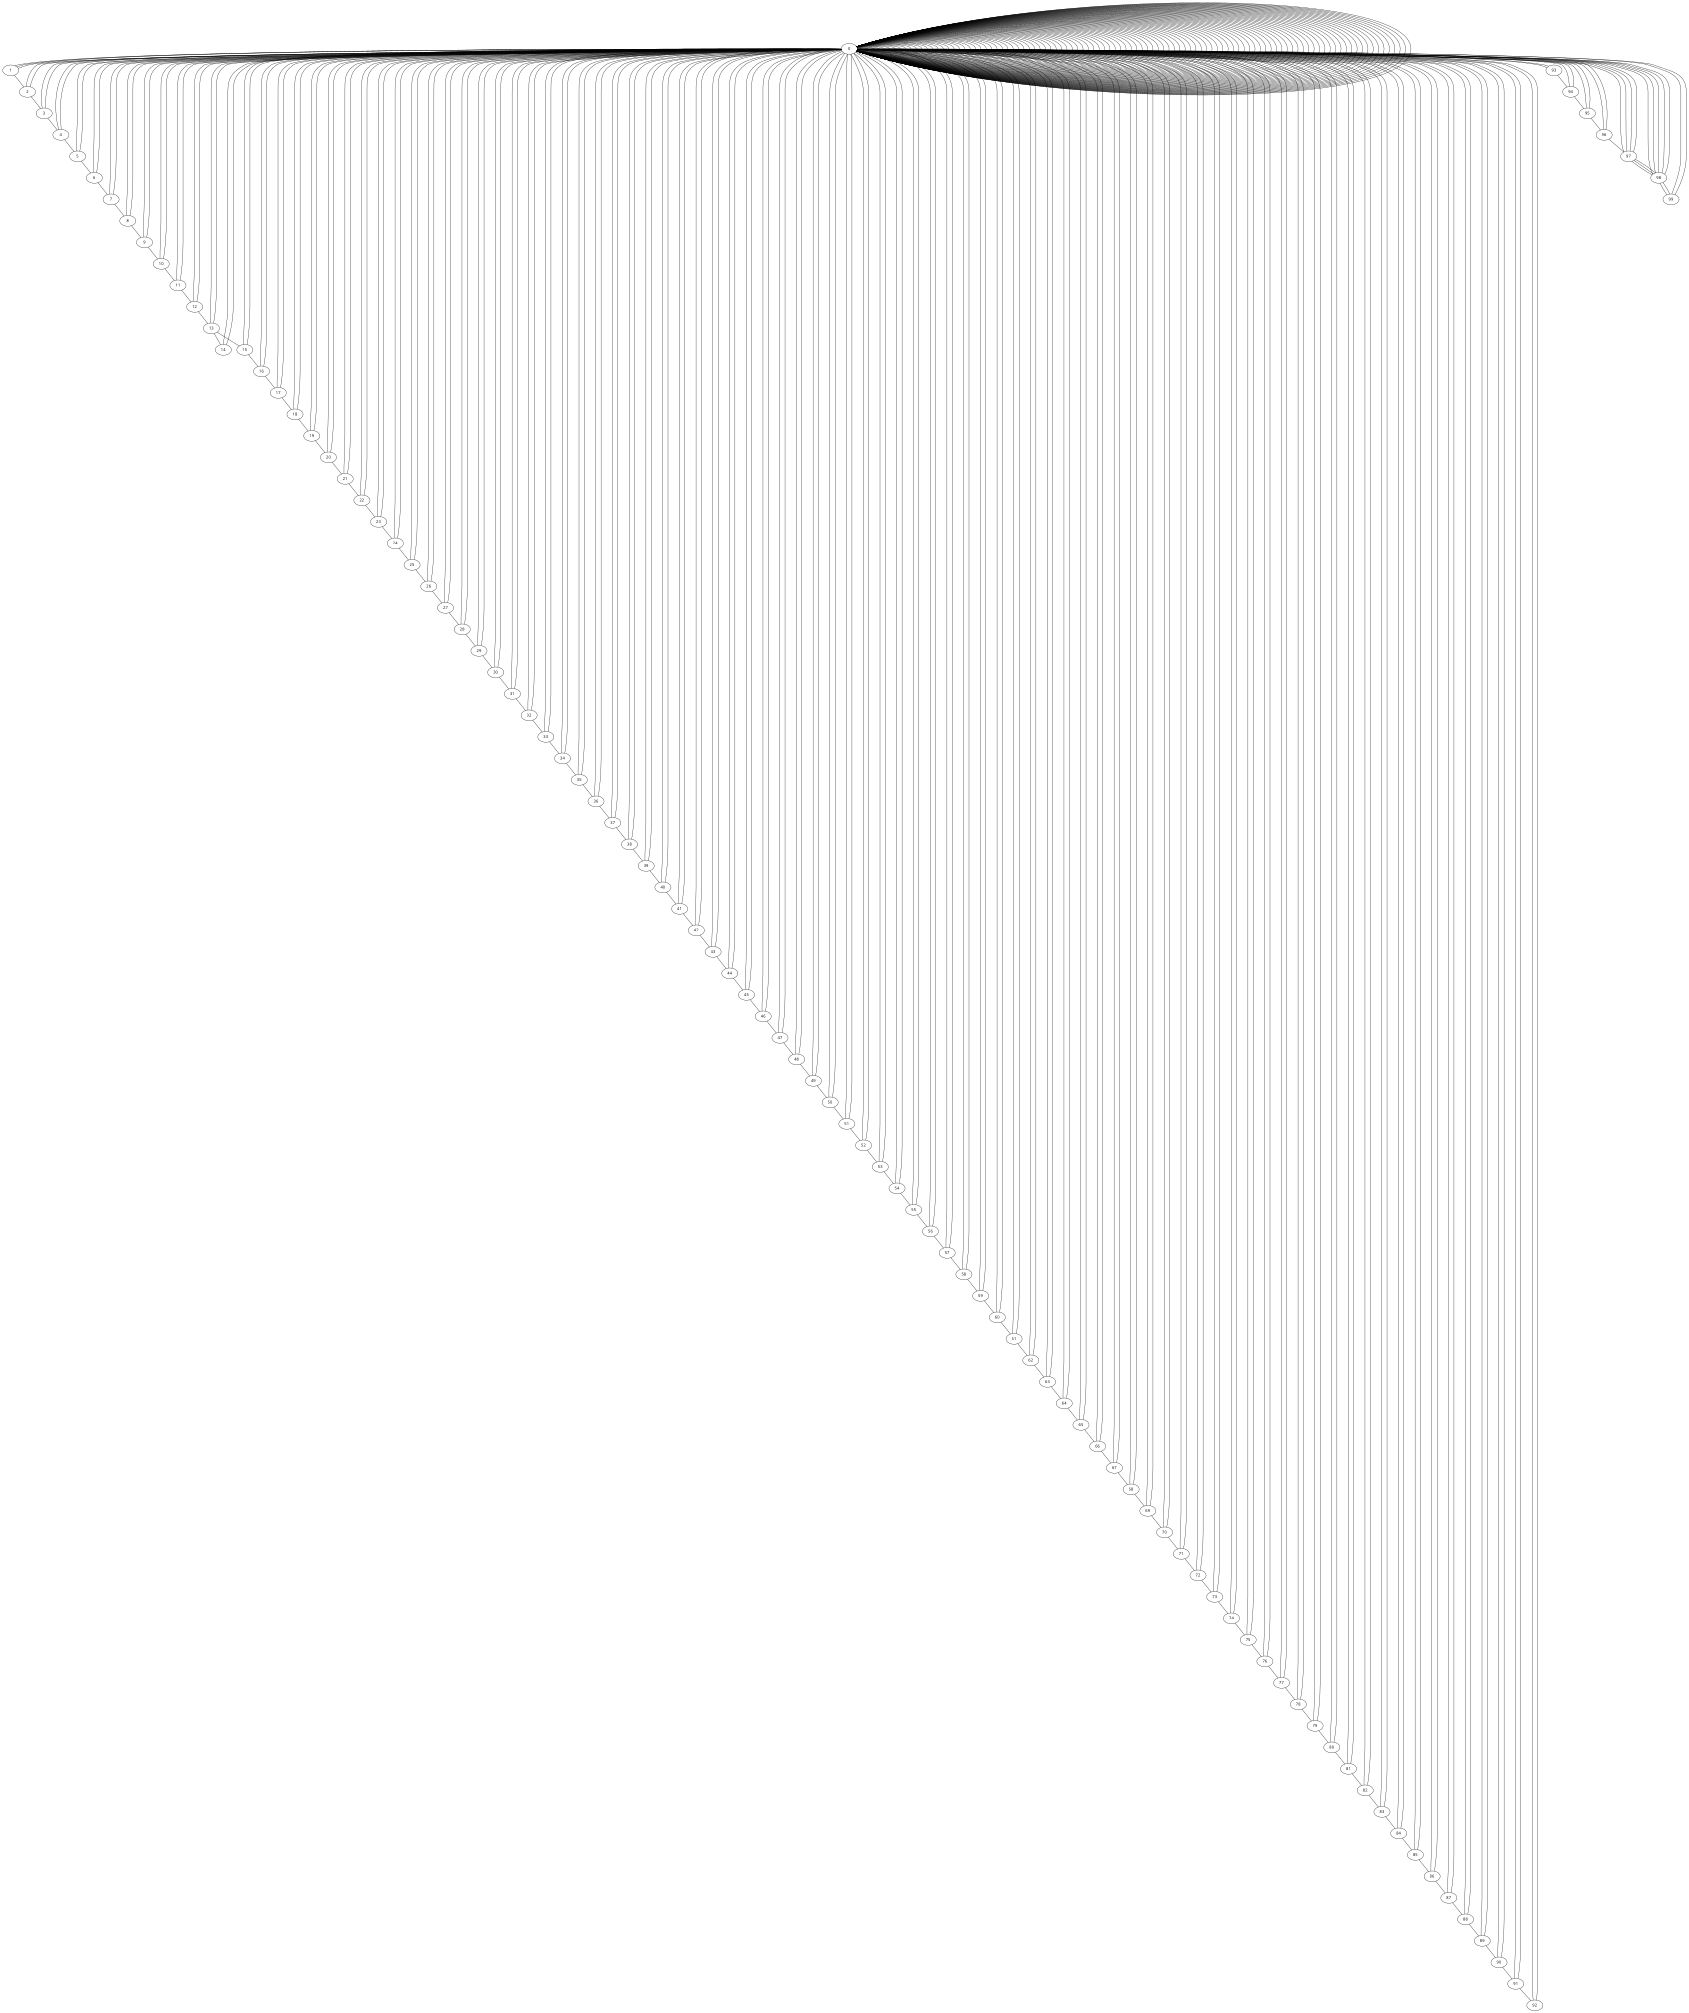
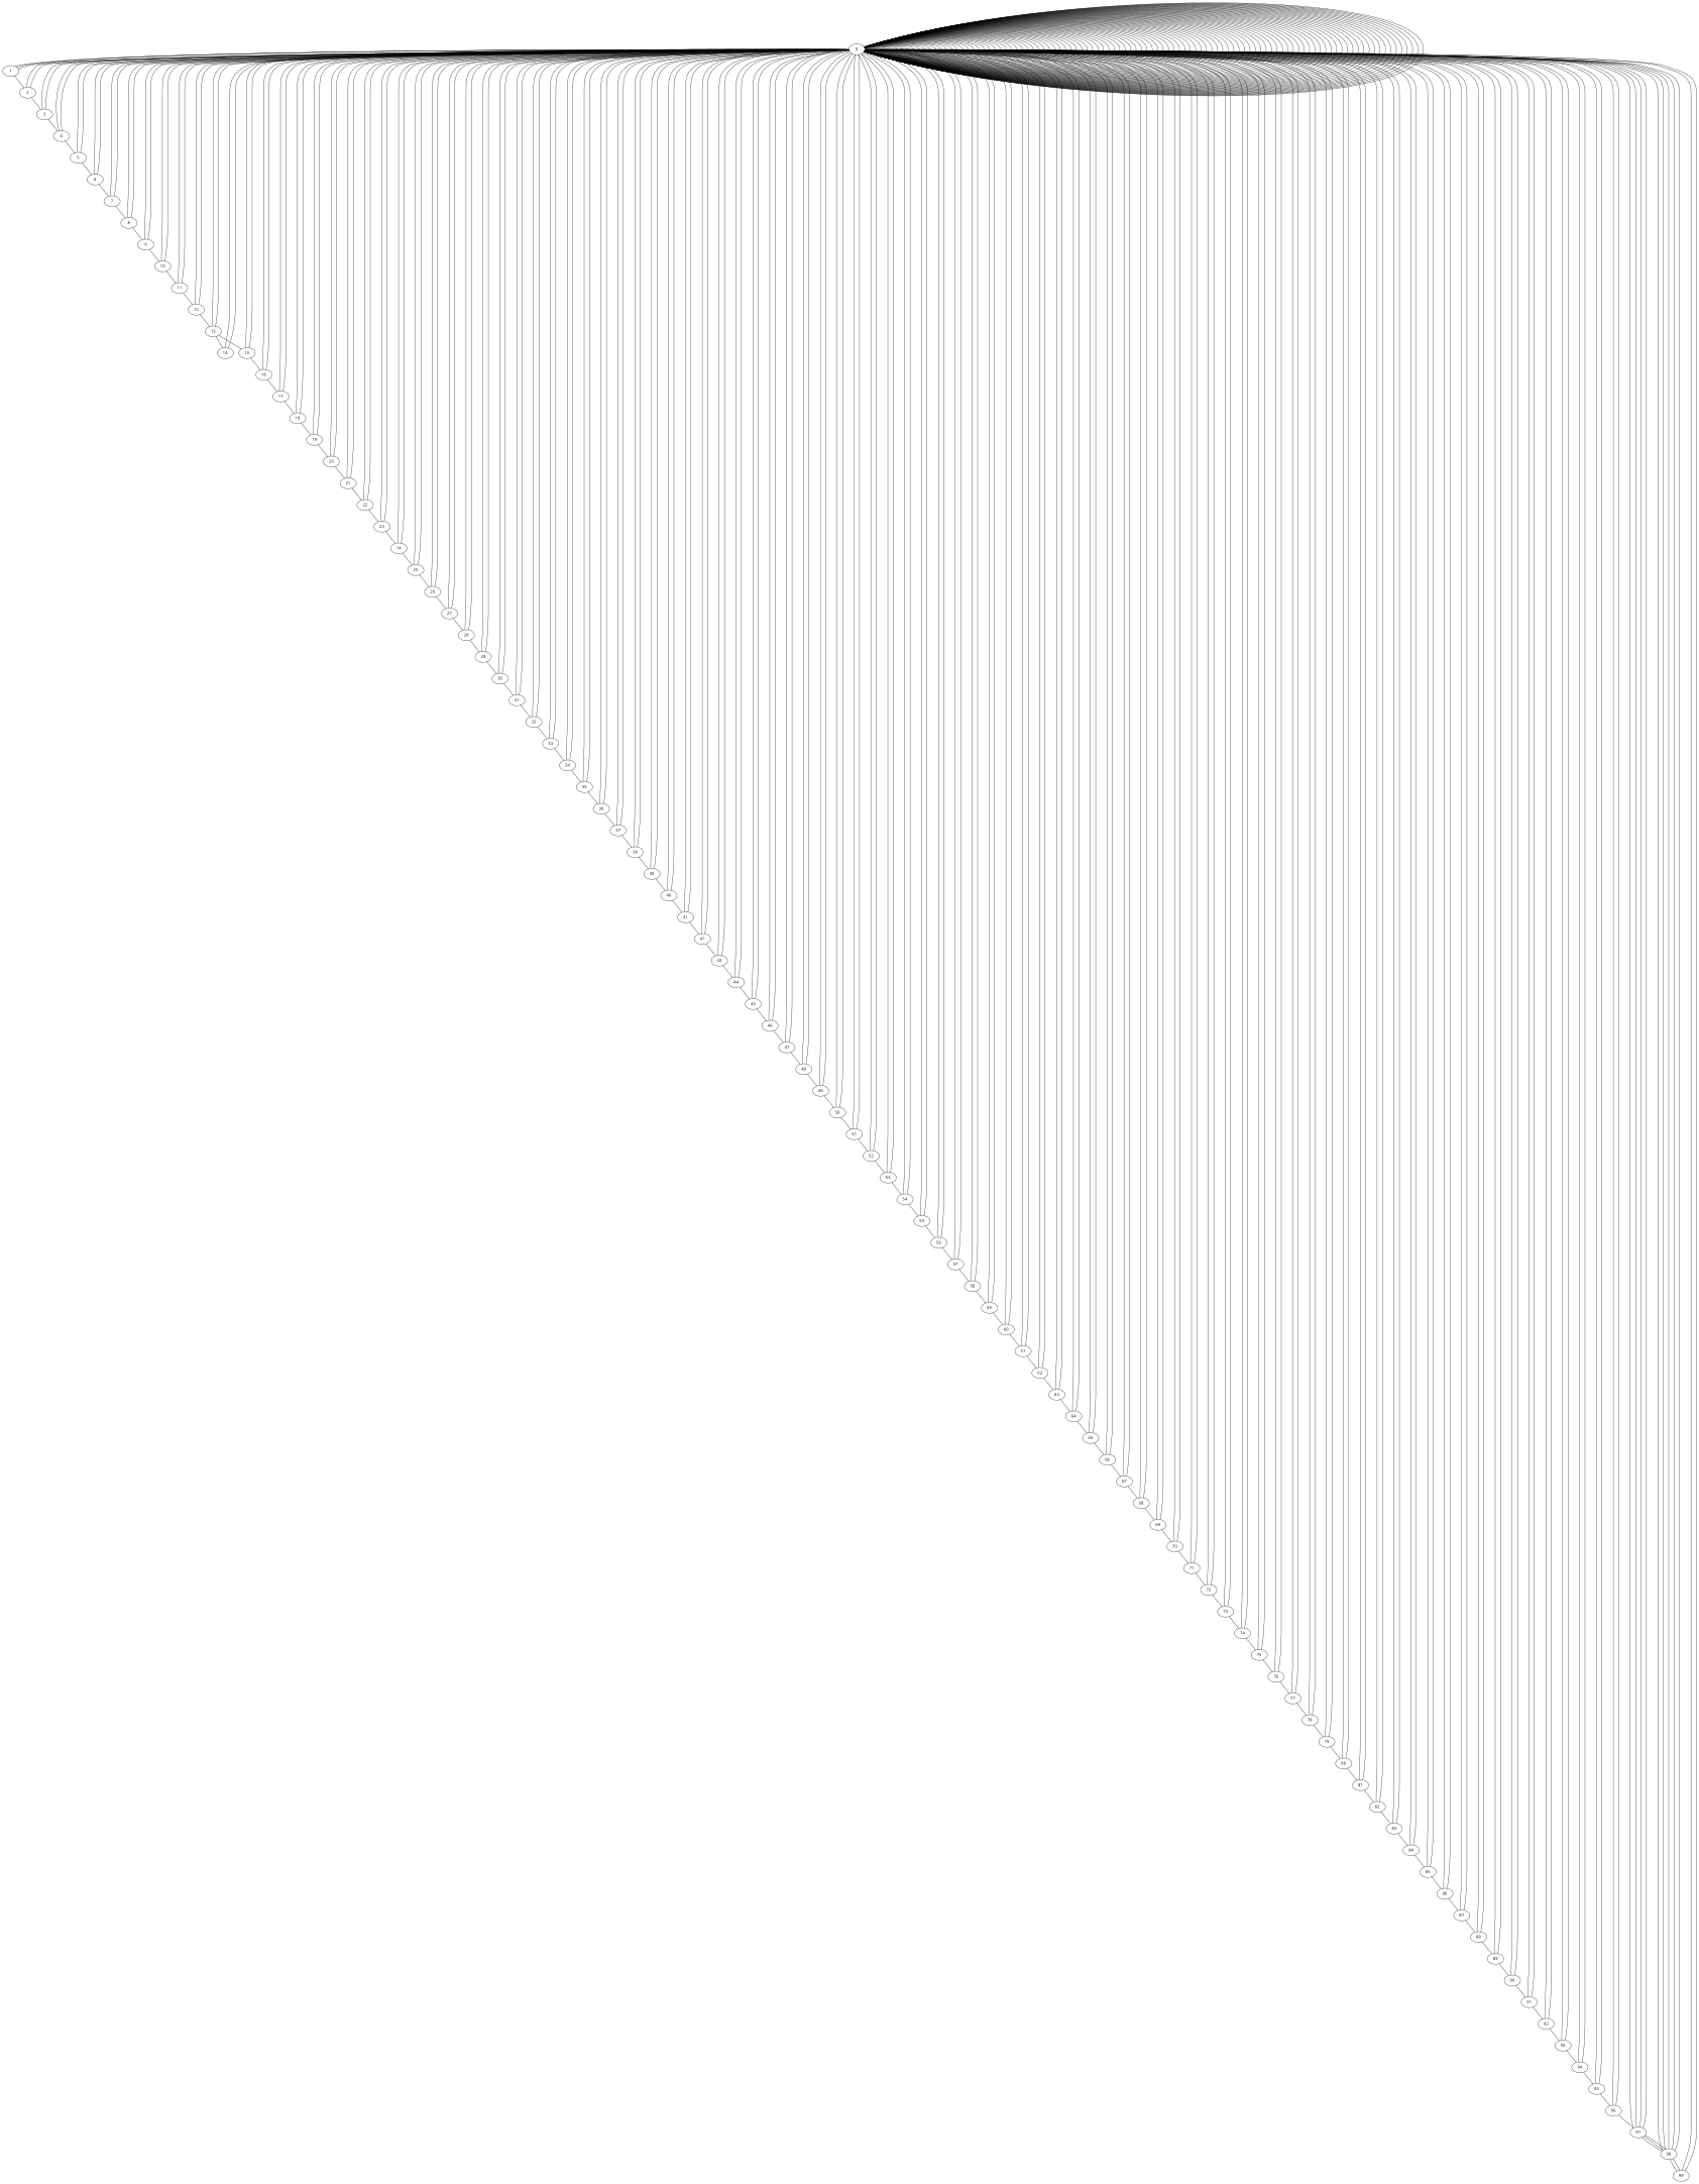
  graph {
    fontname="Open Sans"
    node [fontname="Open Sans"]
    edge [fontname="Open Sans"]
    0
    1
    2
    3
    4
    5
    6
    7
    8
    9
    10
    11
    12
    13
    14
    15
    16
    17
    18
    19
    20
    21
    22
    23
    24
    25
    26
    27
    28
    29
    30
    31
    32
    33
    34
    35
    36
    37
    38
    39
    40
    41
    42
    43
    44
    45
    46
    47
    48
    49
    50
    51
    52
    53
    54
    55
    56
    57
    58
    59
    60
    61
    62
    63
    64
    65
    66
    67
    68
    69
    70
    71
    72
    73
    74
    75
    76
    77
    78
    79
    80
    81
    82
    83
    84
    85
    86
    87
    88
    89
    90
    91
    92
    93
    94
    95
    96
    97
    98
    99
    0 -- 0
    0 -- 0
    0 -- 0
    0 -- 0
    0 -- 0
    0 -- 0
    0 -- 0
    0 -- 0
    0 -- 0
    0 -- 0
    0 -- 0
    0 -- 0
    0 -- 0
    0 -- 0
    0 -- 0
    0 -- 0
    0 -- 0
    0 -- 0
    0 -- 0
    0 -- 0
    0 -- 0
    0 -- 0
    0 -- 0
    0 -- 0
    0 -- 0
    0 -- 0
    0 -- 0
    0 -- 0
    0 -- 0
    0 -- 0
    0 -- 0
    0 -- 0
    0 -- 0
    0 -- 0
    0 -- 0
    0 -- 0
    0 -- 0
    0 -- 0
    0 -- 0
    0 -- 0
    0 -- 0
    0 -- 0
    0 -- 0
    0 -- 0
    0 -- 0
    0 -- 0
    0 -- 0
    0 -- 0
    0 -- 0
    0 -- 0
    0 -- 0
    0 -- 0
    0 -- 0
    0 -- 0
    0 -- 0
    0 -- 0
    0 -- 0
    0 -- 0
    0 -- 0
    0 -- 0
    0 -- 0
    0 -- 0
    0 -- 0
    0 -- 0
    0 -- 0
    0 -- 0
    0 -- 0
    0 -- 0
    0 -- 0
    0 -- 0
    0 -- 0
    0 -- 0
    0 -- 0
    0 -- 0
    0 -- 0
    0 -- 0
    0 -- 0
    0 -- 0
    0 -- 0
    0 -- 0
    0 -- 0
    0 -- 0
    0 -- 0
    0 -- 0
    0 -- 0
    0 -- 0
    0 -- 0
    0 -- 0
    0 -- 0
    0 -- 0
    0 -- 0
    0 -- 0
    0 -- 0
    0 -- 0
    0 -- 0
    0 -- 0
    0 -- 0
    0 -- 0
    0 -- 0
    0 -- 0
    0 -- 0
    0 -- 0
    0 -- 0
    0 -- 1
    0 -- 1
    0 -- 2
    0 -- 3
    0 -- 4
    0 -- 5
    0 -- 6
    0 -- 7
    0 -- 8
    0 -- 9
    0 -- 10
    0 -- 11
    0 -- 12
    0 -- 13
    0 -- 14
    0 -- 15
    0 -- 16
    0 -- 17
    0 -- 18
    0 -- 19
    0 -- 20
    0 -- 21
    0 -- 22
    0 -- 23
    0 -- 24
    0 -- 25
    0 -- 26
    0 -- 27
    0 -- 28
    0 -- 29
    0 -- 30
    0 -- 31
    0 -- 32
    0 -- 33
    0 -- 34
    0 -- 35
    0 -- 36
    0 -- 37
    0 -- 38
    0 -- 39
    0 -- 40
    0 -- 41
    0 -- 42
    0 -- 43
    0 -- 44
    0 -- 45
    0 -- 46
    0 -- 47
    0 -- 48
    0 -- 49
    0 -- 50
    0 -- 51
    0 -- 52
    0 -- 53
    0 -- 54
    0 -- 55
    0 -- 56
    0 -- 57
    0 -- 58
    0 -- 59
    0 -- 60
    0 -- 61
    0 -- 62
    0 -- 63
    0 -- 64
    0 -- 65
    0 -- 66
    0 -- 67
    0 -- 68
    0 -- 69
    0 -- 70
    0 -- 71
    0 -- 72
    0 -- 73
    0 -- 74
    0 -- 75
    0 -- 76
    0 -- 77
    0 -- 78
    0 -- 79
    0 -- 80
    0 -- 81
    0 -- 82
    0 -- 83
    0 -- 84
    0 -- 85
    0 -- 86
    0 -- 87
    0 -- 88
    0 -- 89
    0 -- 90
    0 -- 91
    0 -- 92
    0 -- 93
    0 -- 94
    0 -- 95
    0 -- 96
    0 -- 97
    0 -- 98
    0 -- 98
    0 -- 98
    0 -- 99
    0 -- 99
    1 -- 0
    1 -- 2
    2 -- 0
    2 -- 3
    3 -- 0
    3 -- 4
    4 -- 0
    4 -- 5
    5 -- 0
    5 -- 6
    6 -- 0
    6 -- 7
    7 -- 0
    7 -- 8
    8 -- 0
    8 -- 9
    9 -- 0
    9 -- 10
    10 -- 0
    10 -- 11
    11 -- 0
    11 -- 12
    12 -- 0
    12 -- 13
    13 -- 0
    13 -- 14
    13 -- 15
    14 -- 0
    15 -- 0
    15 -- 16
    16 -- 0
    16 -- 17
    17 -- 0
    17 -- 18
    18 -- 0
    18 -- 19
    19 -- 0
    19 -- 20
    20 -- 0
    20 -- 21
    21 -- 0
    21 -- 22
    22 -- 0
    22 -- 23
    23 -- 0
    23 -- 24
    24 -- 0
    24 -- 25
    25 -- 0
    25 -- 26
    26 -- 0
    26 -- 27
    27 -- 0
    27 -- 28
    28 -- 0
    28 -- 29
    29 -- 0
    29 -- 30
    30 -- 0
    30 -- 31
    31 -- 0
    31 -- 32
    32 -- 0
    32 -- 33
    33 -- 0
    33 -- 34
    34 -- 0
    34 -- 35
    35 -- 0
    35 -- 36
    36 -- 0
    36 -- 37
    37 -- 0
    37 -- 38
    38 -- 0
    38 -- 39
    39 -- 0
    39 -- 40
    40 -- 0
    40 -- 41
    41 -- 0
    41 -- 42
    42 -- 0
    42 -- 43
    43 -- 0
    43 -- 44
    44 -- 0
    44 -- 45
    45 -- 0
    45 -- 46
    46 -- 0
    46 -- 47
    47 -- 0
    47 -- 48
    48 -- 0
    48 -- 49
    49 -- 0
    49 -- 50
    50 -- 0
    50 -- 51
    51 -- 0
    51 -- 52
    52 -- 0
    52 -- 53
    53 -- 0
    53 -- 54
    54 -- 0
    54 -- 55
    55 -- 0
    55 -- 56
    56 -- 0
    56 -- 57
    57 -- 0
    57 -- 58
    58 -- 0
    58 -- 59
    59 -- 0
    59 -- 60
    60 -- 0
    60 -- 61
    61 -- 0
    61 -- 62
    62 -- 0
    62 -- 63
    63 -- 0
    63 -- 64
    64 -- 0
    64 -- 65
    65 -- 0
    65 -- 66
    66 -- 0
    66 -- 67
    67 -- 0
    67 -- 68
    68 -- 0
    68 -- 69
    69 -- 0
    69 -- 70
    70 -- 0
    70 -- 71
    71 -- 0
    71 -- 72
    72 -- 0
    72 -- 73
    73 -- 0
    73 -- 74
    74 -- 0
    74 -- 75
    75 -- 0
    75 -- 76
    76 -- 0
    76 -- 77
    77 -- 0
    77 -- 78
    78 -- 0
    78 -- 79
    79 -- 0
    79 -- 80
    80 -- 0
    80 -- 81
    81 -- 0
    81 -- 82
    82 -- 0
    82 -- 83
    83 -- 0
    83 -- 84
    84 -- 0
    84 -- 85
    85 -- 0
    85 -- 86
    86 -- 0
    86 -- 87
    87 -- 0
    87 -- 88
    88 -- 0
    88 -- 89
    89 -- 0
    89 -- 90
    90 -- 0
    90 -- 91
    91 -- 0
    91 -- 92
    92 -- 0
+   92 -- 93
    93 -- 0
    93 -- 94
    94 -- 0
    94 -- 95
    95 -- 0
    95 -- 96
    96 -- 0
    96 -- 97
    97 -- 0
    97 -- 0
    97 -- 0
    97 -- 98
    97 -- 98
    97 -- 98
    98 -- 0
    98 -- 0
    98 -- 99
    98 -- 99
  }
